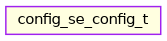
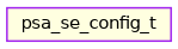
  digraph {
    rankdir=TB
-   n1 [color=purple fillcolor=lightyellow fontname=Helvetica fontsize=10 height=0.2 label=config_se_config_t shape=record style=filled width=0.4]
+   n1 [color=purple fillcolor=lightyellow fontname=Helvetica fontsize=10 height=0.2 label=psa_se_config_t shape=record style=filled width=0.4]
  }
